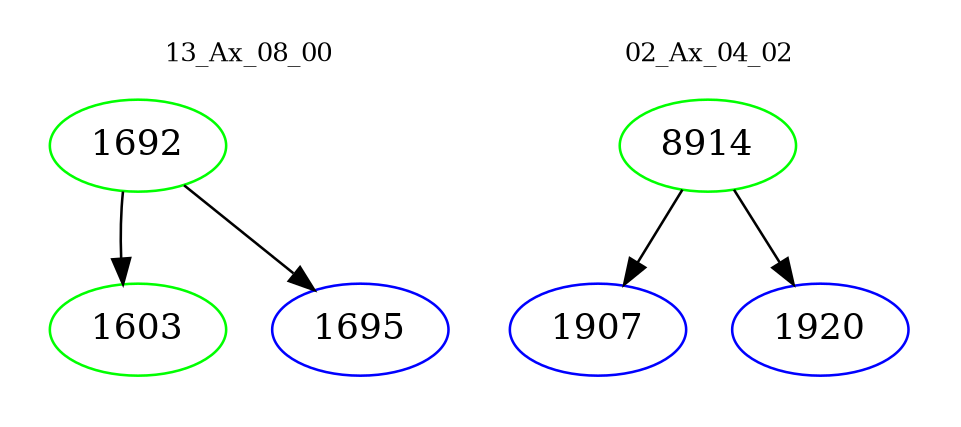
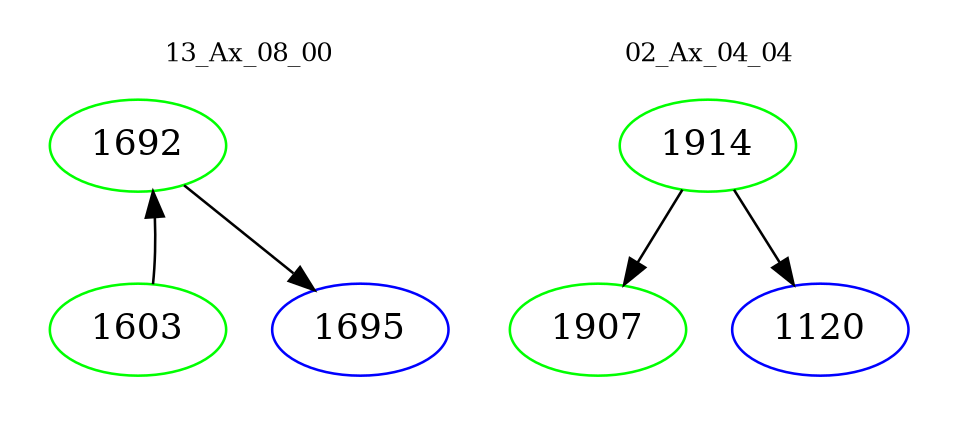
  digraph {
    node [color=green]
    edge [color=black]
    n1 [label=1692]
    n2 [label=1603]
    n3 [color=blue label=1695]
-   n4 [label=8914]
-   n5 [color=blue label=1907]
-   n6 [color=blue label=1920]
+   n4 [label=1914]
+   n5 [label=1907]
+   n6 [color=blue label=1120]
    subgraph cluster_1 {
      color=white
      fontsize=10
      label="13_Ax_08_00"
      n1
      n2
      n3
    }
    subgraph cluster_2 {
      color=white
      fontsize=10
-     label="02_Ax_04_02"
+     label="02_Ax_04_04"
      n4
      n5
      n6
    }
-   n1 -> n2
+   n2 -> n1
    n1 -> n3
    n4 -> n5
    n4 -> n6
  }
